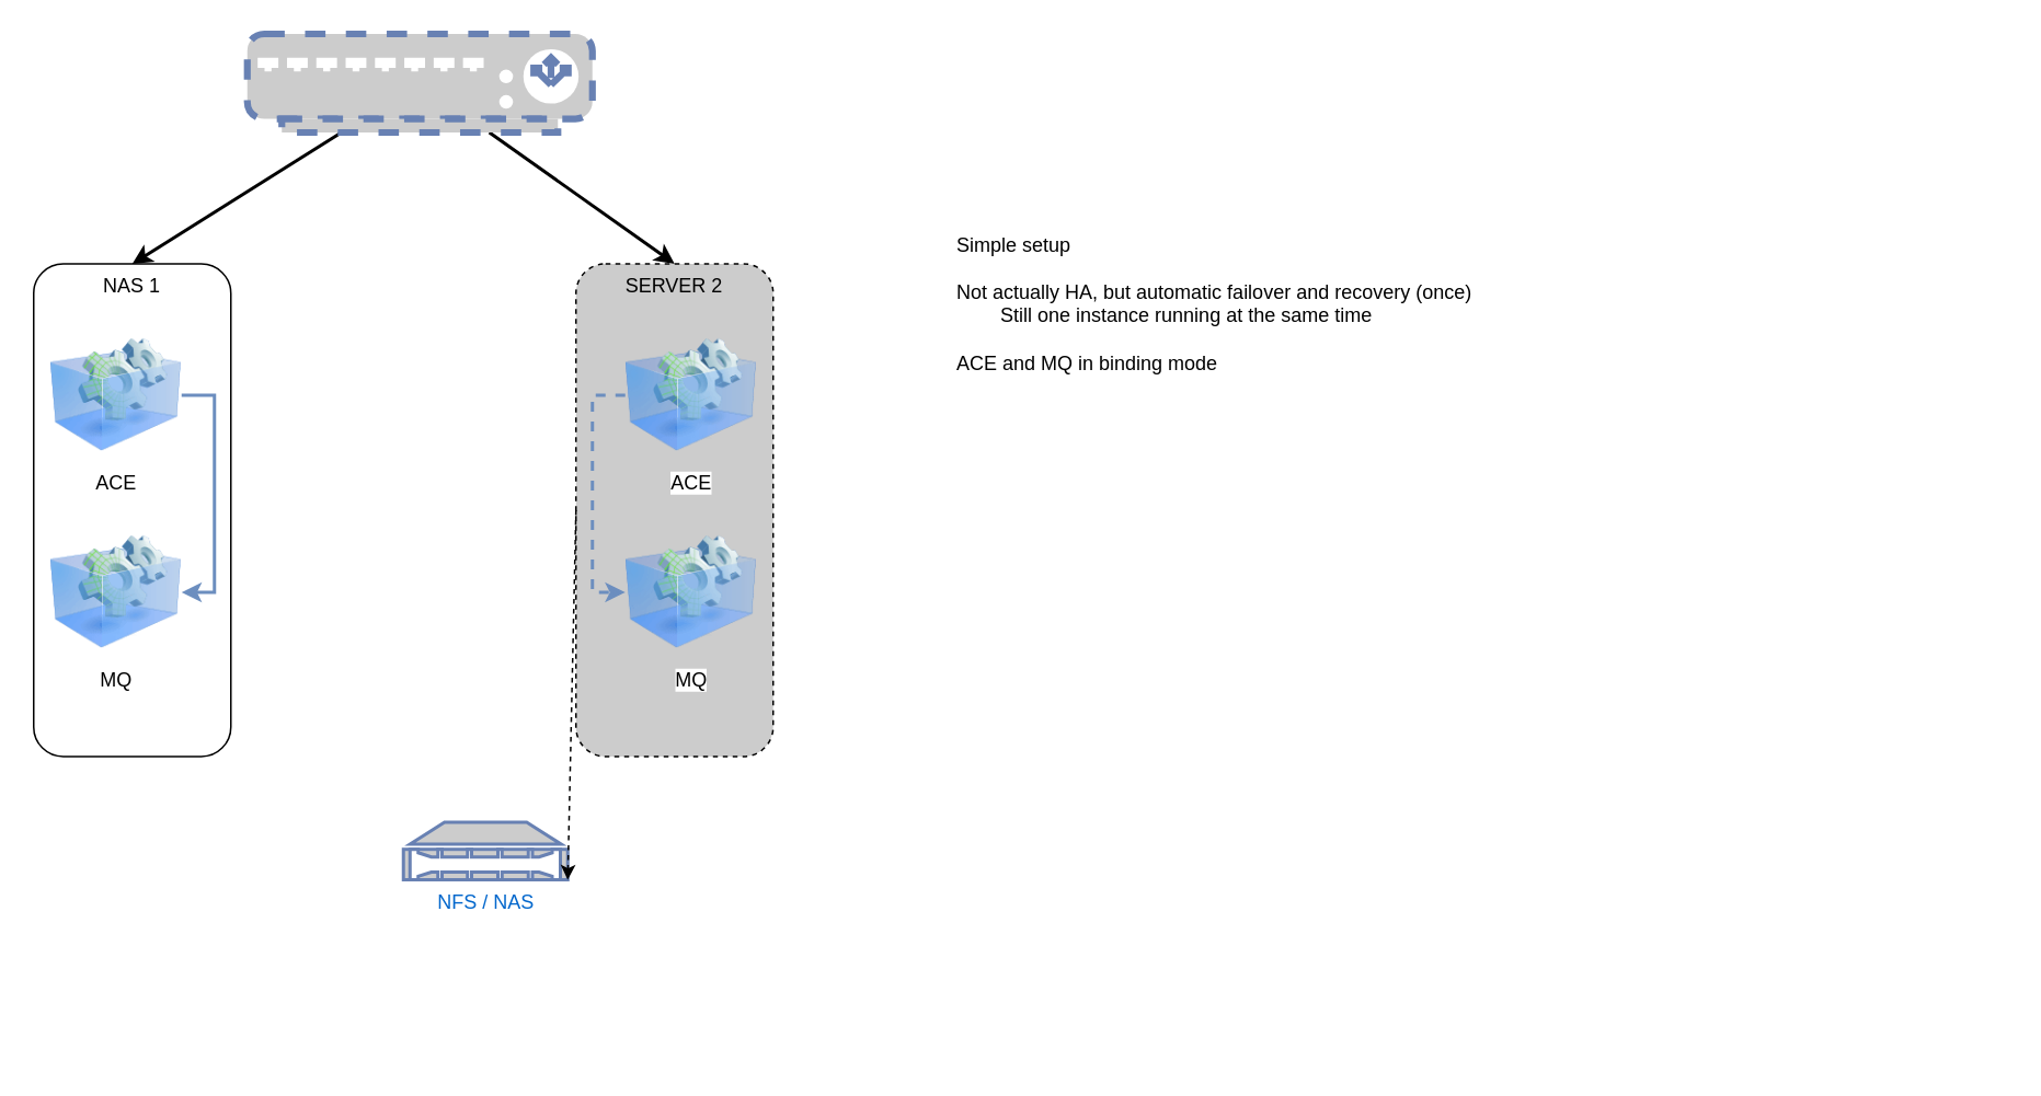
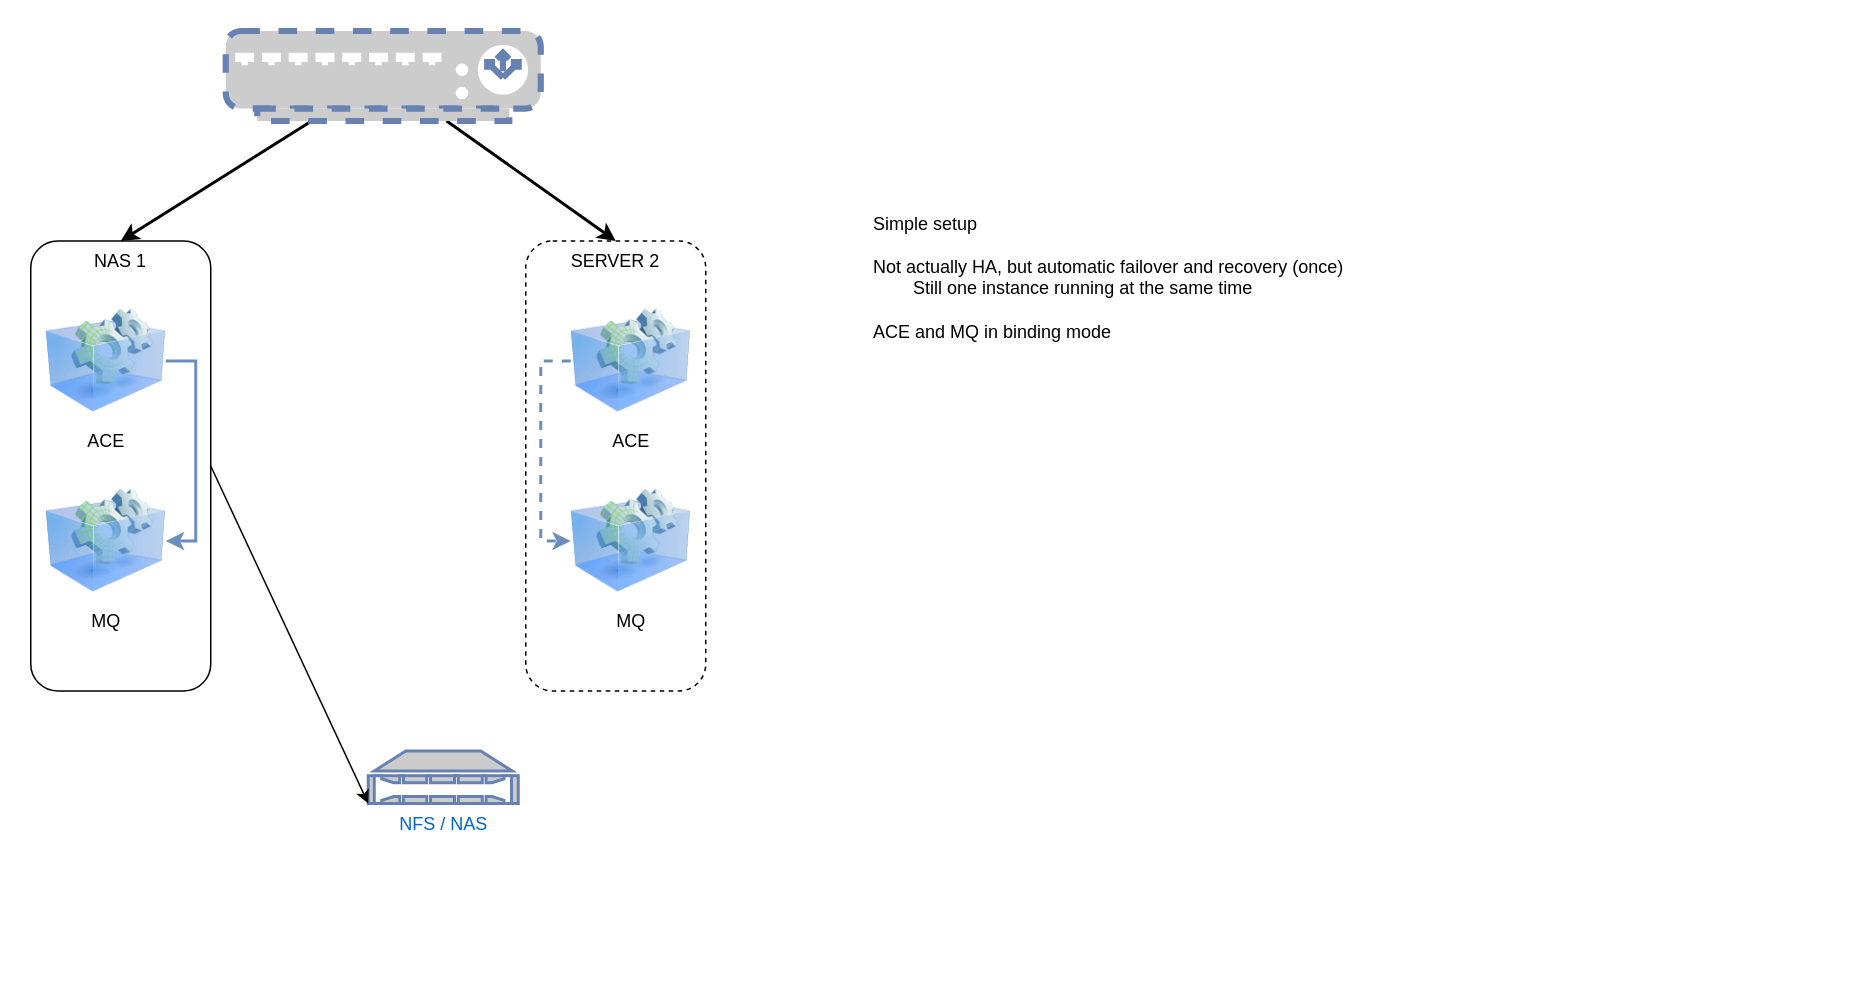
  <mxCell id="0" />
  <mxCell id="1" parent="0" />
  <mxCell id="2" value="NAS 1" style="rounded=1;whiteSpace=wrap;html=1;verticalAlign=top;" vertex="1" parent="1"><mxGeometry x="20" y="160" width="120" height="300" as="geometry" /></mxCell>
  <mxCell id="3" value="ACE" style="image;html=1;image=img/lib/clip_art/computers/Virtual_Application_128x128.png" vertex="1" parent="1"><mxGeometry x="30" y="200" width="80" height="80" as="geometry" /></mxCell>
  <mxCell id="4" value="MQ" style="image;html=1;image=img/lib/clip_art/computers/Virtual_Application_128x128.png" vertex="1" parent="1"><mxGeometry x="30" y="320" width="80" height="80" as="geometry" /></mxCell>
- <mxCell id="5" value="SERVER 2" style="rounded=1;whiteSpace=wrap;html=1;verticalAlign=top;dashed=1;fillColor=#cccccc;" vertex="1" parent="1"><mxGeometry x="350" y="160" width="120" height="300" as="geometry" /></mxCell>
+ <mxCell id="5" value="SERVER 2" style="rounded=1;whiteSpace=wrap;html=1;verticalAlign=top;dashed=1;" vertex="1" parent="1"><mxGeometry x="350" y="160" width="120" height="300" as="geometry" /></mxCell>
  <mxCell id="6" style="edgeStyle=orthogonalEdgeStyle;rounded=0;orthogonalLoop=1;jettySize=auto;html=1;entryX=0;entryY=0.5;entryDx=0;entryDy=0;exitX=0;exitY=0.5;exitDx=0;exitDy=0;strokeWidth=2;fillColor=#dae8fc;strokeColor=#6c8ebf;dashed=1;" edge="1" parent="1" source="7" target="8"><mxGeometry relative="1" as="geometry"><Array as="points"><mxPoint x="360" y="240" /><mxPoint x="360" y="360" /></Array></mxGeometry></mxCell>
  <mxCell id="7" value="ACE" style="image;html=1;image=img/lib/clip_art/computers/Virtual_Application_128x128.png" vertex="1" parent="1"><mxGeometry x="380" y="200" width="80" height="80" as="geometry" /></mxCell>
  <mxCell id="8" value="MQ" style="image;html=1;image=img/lib/clip_art/computers/Virtual_Application_128x128.png" vertex="1" parent="1"><mxGeometry x="380" y="320" width="80" height="80" as="geometry" /></mxCell>
  <mxCell id="9" value="NFS / NAS" style="fontColor=#0066CC;verticalAlign=top;verticalLabelPosition=bottom;labelPosition=center;align=center;html=1;outlineConnect=0;fillColor=#CCCCCC;strokeColor=#6881B3;gradientColor=none;gradientDirection=north;strokeWidth=2;shape=mxgraph.networks.nas_filer;" vertex="1" parent="1"><mxGeometry x="245" y="500" width="100" height="35" as="geometry" /></mxCell>
- <mxCell id="11" value="" style="endArrow=classic;html=1;rounded=0;exitX=0;exitY=0.5;exitDx=0;exitDy=0;entryX=1;entryY=1;entryDx=0;entryDy=0;entryPerimeter=0;dashed=1;" edge="1" parent="1" source="5" target="9"><mxGeometry width="50" height="50" relative="1" as="geometry"><mxPoint x="250" y="470" as="sourcePoint" /><mxPoint x="355" y="530" as="targetPoint" /></mxGeometry></mxCell>
+ <mxCell id="10" value="" style="endArrow=classic;html=1;rounded=0;exitX=1;exitY=0.5;exitDx=0;exitDy=0;entryX=0;entryY=1;entryDx=0;entryDy=0;entryPerimeter=0;" edge="1" parent="1" source="2" target="9"><mxGeometry width="50" height="50" relative="1" as="geometry"><mxPoint x="140" y="270" as="sourcePoint" /><mxPoint x="190" y="220" as="targetPoint" /></mxGeometry></mxCell>
  <mxCell id="12" value="" style="endArrow=classic;html=1;rounded=0;exitX=1;exitY=0.5;exitDx=0;exitDy=0;entryX=1;entryY=0.5;entryDx=0;entryDy=0;edgeStyle=orthogonalEdgeStyle;strokeWidth=2;fillColor=#dae8fc;strokeColor=#6c8ebf;" edge="1" parent="1" source="3" target="4"><mxGeometry width="50" height="50" relative="1" as="geometry"><mxPoint x="110" y="290" as="sourcePoint" /><mxPoint x="160" y="240" as="targetPoint" /><Array as="points"><mxPoint x="130" y="240" /><mxPoint x="130" y="360" /></Array></mxGeometry></mxCell>
  <mxCell id="13" value="Simple setup&lt;br&gt;&lt;br&gt;Not actually HA, but automatic failover and recovery (once)&lt;br&gt;&lt;span style=&quot;white-space: pre;&quot;&gt;&#09;&lt;/span&gt;Still one instance running at the same time&lt;br&gt;&lt;br&gt;ACE and MQ in binding mode&lt;br&gt;&lt;br&gt;" style="text;html=1;strokeColor=none;fillColor=none;align=left;verticalAlign=top;whiteSpace=wrap;rounded=0;dashed=1;" vertex="1" parent="1"><mxGeometry x="580" y="135" width="640" height="510" as="geometry" /></mxCell>
  <mxCell id="14" style="rounded=0;jumpStyle=arc;orthogonalLoop=1;jettySize=auto;html=1;strokeWidth=2;entryX=0.5;entryY=0;entryDx=0;entryDy=0;" edge="1" parent="1" source="16" target="2"><mxGeometry relative="1" as="geometry"><mxPoint x="196.014" y="79" as="sourcePoint" /></mxGeometry></mxCell>
  <mxCell id="15" style="rounded=0;jumpStyle=arc;orthogonalLoop=1;jettySize=auto;html=1;entryX=0.5;entryY=0;entryDx=0;entryDy=0;strokeWidth=2;" edge="1" parent="1" source="16" target="5"><mxGeometry relative="1" as="geometry"><mxPoint x="313.026" y="79" as="sourcePoint" /></mxGeometry></mxCell>
  <mxCell id="16" value="" style="fontColor=#0066CC;verticalAlign=top;verticalLabelPosition=bottom;labelPosition=center;align=center;html=1;outlineConnect=0;fillColor=#CCCCCC;strokeColor=#6881B3;gradientColor=none;gradientDirection=north;strokeWidth=2;shape=mxgraph.networks.load_balancer;dashed=1;" vertex="1" parent="1"><mxGeometry x="150" y="20" width="210" height="60" as="geometry" /></mxCell>
